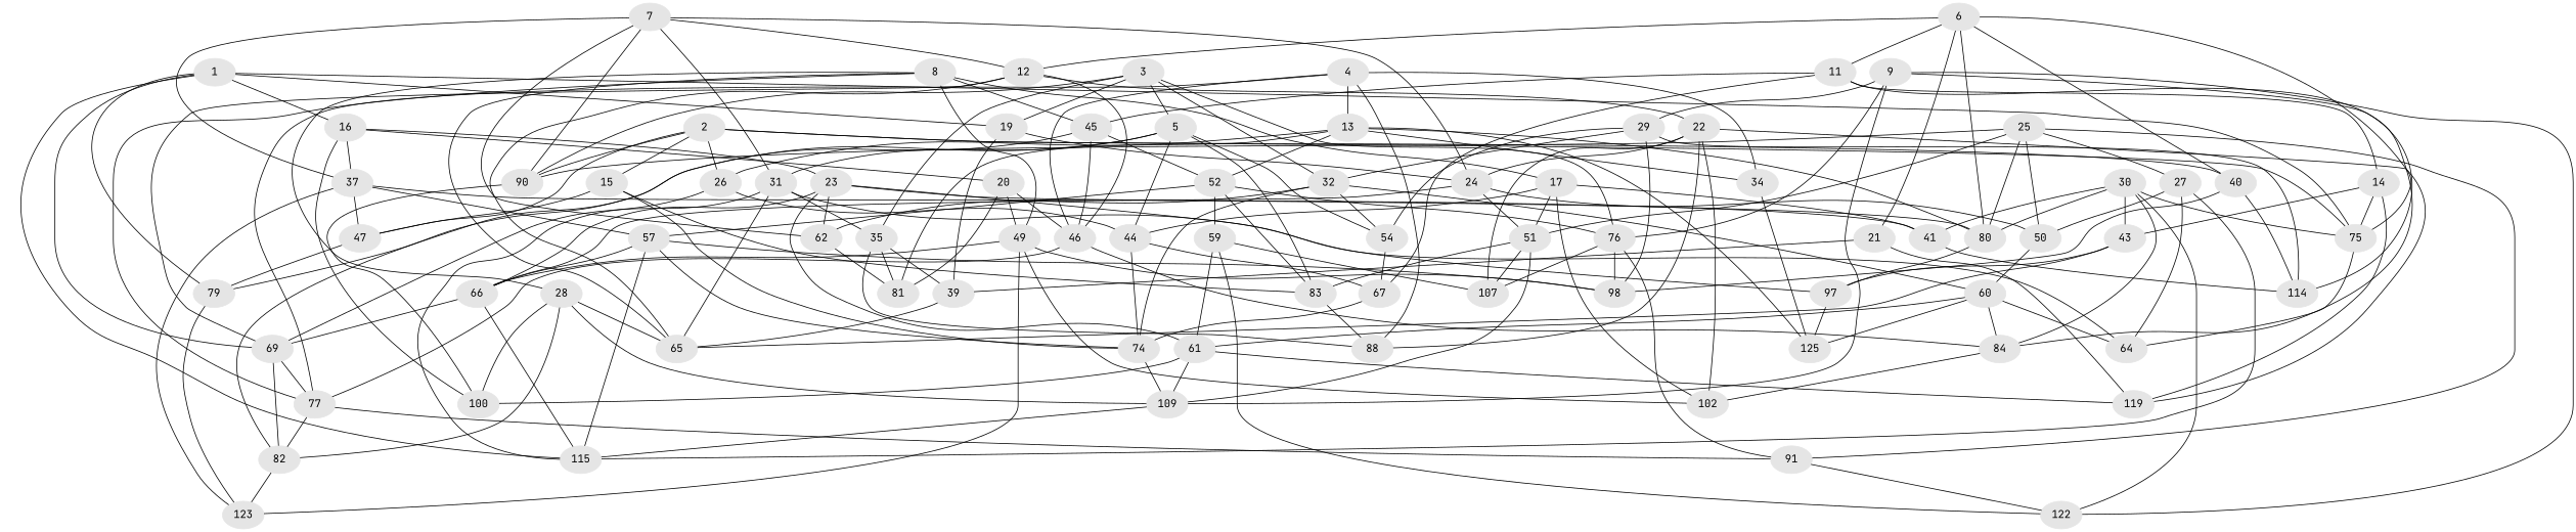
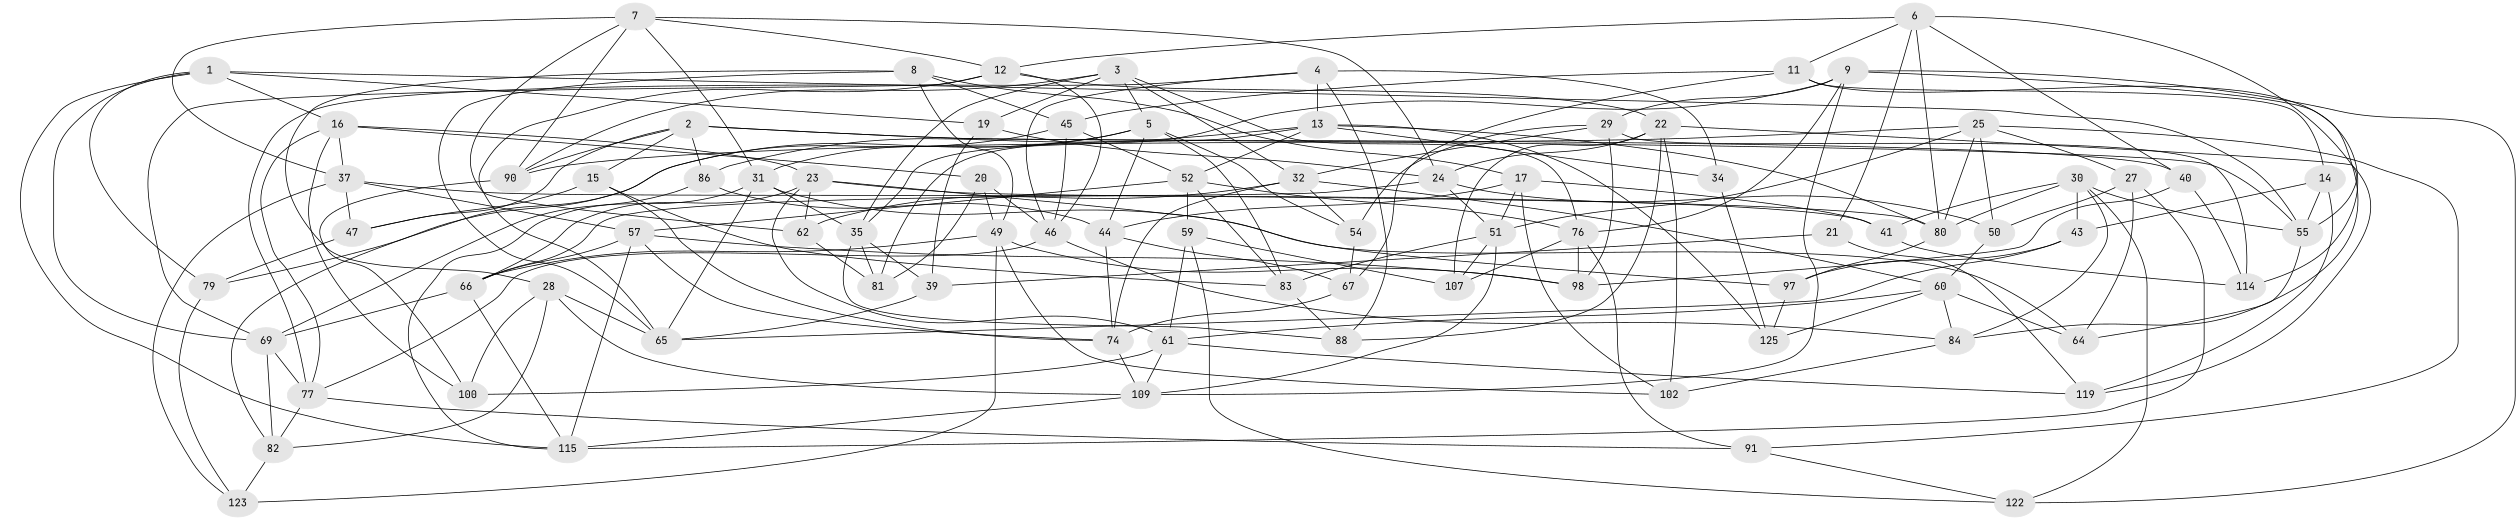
  graph {
    fontname="JetBrains Mono"
    node [color=gray90 fontname="JetBrains Mono" style=filled]
    edge [fontname="JetBrains Mono"]
    1 [super="+108"]
    16 [super="+86"]
    19
-   55 [super="+104" label=75]
+   55 [super="+104"]
    69 [super="+89"]
    79
    115 [super="+130"]
    77 [super="+110"]
    37 [super="+95"]
    20
    23 [super="+36"]
    100
    24 [super="+92"]
    39
    64
    82 [super="+96"]
    123
    2 [super="+71"]
    15
-   26
+   26 [label=86]
    40
    47
    90 [super="+127"]
    83 [super="+129"]
    74 [super="+112"]
    44 [super="+63"]
    114
    98 [super="+120"]
    3 [super="+48"]
    5 [super="+42"]
    32 [super="+113"]
    35 [super="+118"]
    76 [super="+124"]
    31 [super="+56"]
    54
    62
    60 [super="+103"]
    81
    88
    107
    91
    4 [super="+93"]
    13 [super="+105"]
    34
    46 [super="+68"]
    80 [super="+94"]
    52 [super="+111"]
    125
    84 [super="+128"]
    65 [super="+78"]
    67
    6 [super="+10"]
    11 [super="+53"]
    12 [super="+72"]
    21
    45 [super="+116"]
    14
    22 [super="+87"]
    119
    97
    7 [super="+58"]
    51 [super="+70"]
    66 [super="+121"]
    50
    41
    57 [super="+85"]
    8 [super="+38"]
    17 [super="+33"]
    28 [super="+106"]
    49 [super="+75"]
    102
    109 [super="+126"]
    9 [super="+18"]
    29 [super="+99"]
    122
    43
    59
    61 [super="+117"]
    25 [super="+73"]
    27
    30 [super="+101"]
    1 -- 16
    1 -- 19
    1 -- 55
    1 -- 69
    1 -- 79
    1 -- 115
-   8 -- 77
+   16 -- 77
    16 -- 37
    16 -- 20
    16 -- 23
    16 -- 100
    19 -- 24
    19 -- 39
    55 -- 64
    69 -- 77
    69 -- 82
    79 -- 123
    77 -- 82
    77 -- 91
    37 -- 123
    37 -- 47
    37 -- 41
    37 -- 57
    20 -- 81
    20 -- 46
    20 -- 49
    23 -- 62
    23 -- 80
    23 -- 97
    23 -- 66
    23 -- 61
    24 -- 51
    24 -- 66
    24 -- 50
    39 -- 65
    82 -- 123
    2 -- 55
    2 -- 15
    2 -- 26
    2 -- 40
    2 -- 47
    2 -- 90
    15 -- 47
    15 -- 83
    15 -- 74
    26 -- 69
    26 -- 44
    40 -- 114
    40 -- 98
    47 -- 79
    90 -- 100
    83 -- 88
    74 -- 109
    44 -- 74
    44 -- 67
    3 -- 19
    3 -- 90
    3 -- 5
    3 -- 32
    3 -- 35
    3 -- 76
    5 -- 79
    5 -- 83
    5 -- 44
    5 -- 31
    5 -- 54
    32 -- 74
    32 -- 54
    32 -- 62
    32 -- 60
    35 -- 39
    35 -- 81
    35 -- 88
    76 -- 98
    76 -- 107
    76 -- 91
    31 -- 115
    31 -- 64
    31 -- 35
    31 -- 65
    54 -- 67
    62 -- 81
    60 -- 64
    60 -- 125
    60 -- 84
    60 -- 61
    91 -- 122
    4 -- 77
    4 -- 88
    4 -- 13
    4 -- 34
    4 -- 46
    13 -- 26
    13 -- 81
    13 -- 34
    13 -- 80
    13 -- 52
    13 -- 125
    34 -- 125
    46 -- 77
    46 -- 84
    80 -- 97
    52 -- 83
    52 -- 76
    52 -- 57
    52 -- 59
    84 -- 102
    67 -- 74
    6 -- 55
    6 -- 40
    6 -- 80
    6 -- 11
    6 -- 12
    6 -- 21
    11 -- 84 [weight=2]
    11 -- 67
    11 -- 45
    11 -- 14
    12 -- 69
    12 -- 46
    12 -- 65
    12 -- 22
    21 -- 39
    21 -- 119
    45 -- 82
    45 -- 46
    45 -- 52
    14 -- 55
    14 -- 119
    14 -- 43
    22 -- 24
    22 -- 88
    22 -- 107
    22 -- 119
    22 -- 102
    97 -- 125
    7 -- 37
    7 -- 24
    7 -- 90
    7 -- 31
    7 -- 62
    7 -- 12
    51 -- 83
    51 -- 107
    51 -- 109
    66 -- 69
    66 -- 115
    50 -- 60
    41 -- 114
    57 -- 115
    57 -- 74
    57 -- 98
    57 -- 66
    8 -- 65
    8 -- 45 [weight=2]
    8 -- 17
    8 -- 28
    8 -- 49
    17 -- 44 [weight=2]
    17 -- 51
    17 -- 41
    17 -- 102
    28 -- 100
    28 -- 82 [weight=2]
    28 -- 65
    28 -- 109
    49 -- 123
    49 -- 98
    49 -- 66
    49 -- 102
    109 -- 115
    9 -- 114
+   9 -- 35
    9 -- 76
    9 -- 109
    9 -- 29
    9 -- 122
    29 -- 114
    29 -- 98 [weight=2]
    29 -- 32
    29 -- 54
    43 -- 65
    43 -- 97
    59 -- 107
    59 -- 122
    59 -- 61
    61 -- 100
    61 -- 119
    61 -- 109
    25 -- 90
    25 -- 91
    25 -- 80
    25 -- 51
    25 -- 50
    25 -- 27
    27 -- 115
    27 -- 64
    27 -- 50
    30 -- 55
    30 -- 80
    30 -- 84
    30 -- 41
    30 -- 122
    30 -- 43
  }
